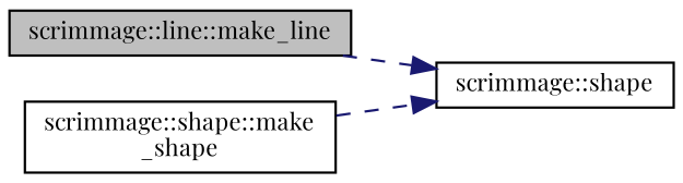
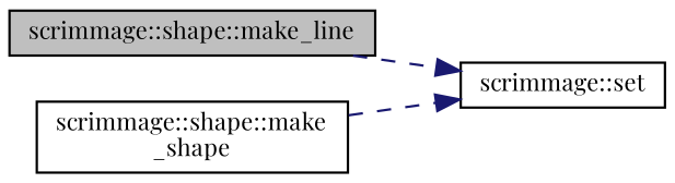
  digraph {
    fontname="Playfair Display"
    rankdir=LR
    node [color=black fillcolor=white fontname="Playfair Display" fontsize=10 shape=record style=filled]
    edge [color=midnightblue fontname="Playfair Display" fontsize=10 labelfontname=Helvetica labelfontsize=10 style=dashed]
-   n1 [fillcolor=grey75 fontcolor=black height=0.2 label="scrimmage::line::make_line" width=0.4]
-   n2 [height=0.2 label="scrimmage::shape" width=0.4]
+   n1 [fillcolor=grey75 fontcolor=black height=0.2 label="scrimmage::shape::make_line" width=0.4]
+   n2 [height=0.2 label="scrimmage::set" width=0.4]
    n3 [height=0.2 label="scrimmage::shape::make\l_shape" width=0.4]
    n1 -> n2
    n3 -> n2
  }
